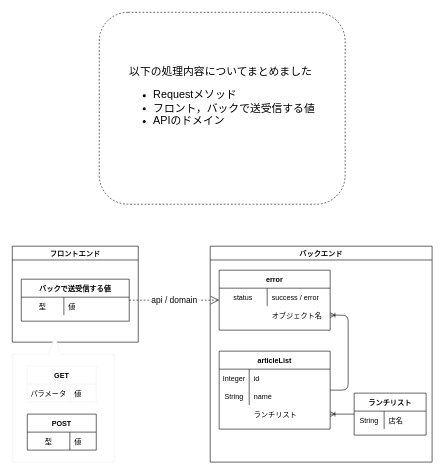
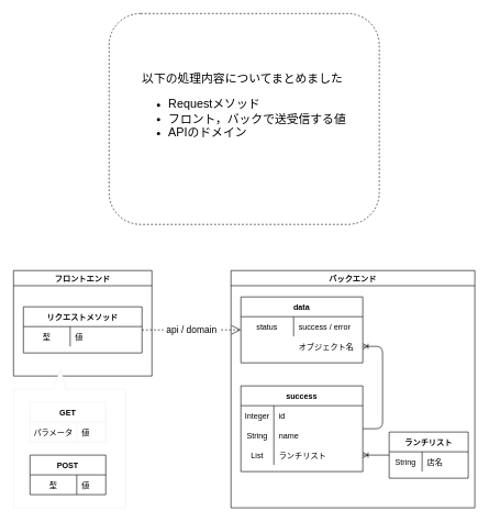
  <mxCell id="0" />
  <mxCell id="1" parent="0" />
  <mxCell id="2" value="&lt;div style=&quot;text-align: justify&quot;&gt;以下の処理内容についてまとめました&lt;/div&gt;&lt;ul&gt;&lt;li style=&quot;text-align: justify&quot;&gt;Requestメソッド&lt;/li&gt;&lt;li style=&quot;text-align: justify&quot;&gt;フロント，バックで送受信する値&lt;/li&gt;&lt;li style=&quot;text-align: justify&quot;&gt;APIのドメイン&lt;/li&gt;&lt;/ul&gt;&lt;div style=&quot;text-align: justify&quot;&gt;&lt;br&gt;&lt;/div&gt;" style="rounded=1;whiteSpace=wrap;html=1;fontSize=18;dashed=1;" parent="1" vertex="1"><mxGeometry x="165" y="20" width="410" height="320" as="geometry" /></mxCell>
  <mxCell id="3" value="バックエンド" style="swimlane;" parent="1" vertex="1"><mxGeometry x="350" y="410" width="370" height="360" as="geometry" /></mxCell>
- <mxCell id="4" value="error" style="shape=table;startSize=30;container=1;collapsible=1;childLayout=tableLayout;fixedRows=1;rowLines=0;fontStyle=1;align=center;resizeLast=1;" parent="3" vertex="1"><mxGeometry x="15" y="40" width="185" height="100" as="geometry" /></mxCell>
+ <mxCell id="4" value="data" style="shape=table;startSize=30;container=1;collapsible=1;childLayout=tableLayout;fixedRows=1;rowLines=0;fontStyle=1;align=center;resizeLast=1;" parent="3" vertex="1"><mxGeometry x="15" y="40" width="185" height="100" as="geometry" /></mxCell>
  <mxCell id="5" value="" style="shape=partialRectangle;collapsible=0;dropTarget=0;pointerEvents=0;fillColor=none;top=0;left=0;bottom=0;right=0;points=[[0,0.5],[1,0.5]];portConstraint=eastwest;" parent="4" vertex="1"><mxGeometry y="30" width="185" height="30" as="geometry" /></mxCell>
  <mxCell id="6" value="status" style="shape=partialRectangle;connectable=0;fillColor=none;top=0;left=0;bottom=0;right=0;editable=1;overflow=hidden;" parent="5" vertex="1"><mxGeometry width="80" height="30" as="geometry"><mxRectangle width="80" height="30" as="alternateBounds" /></mxGeometry></mxCell>
  <mxCell id="7" value="success / error" style="shape=partialRectangle;connectable=0;fillColor=none;top=0;left=0;bottom=0;right=0;align=left;spacingLeft=6;overflow=hidden;" parent="5" vertex="1"><mxGeometry x="80" width="105" height="30" as="geometry"><mxRectangle width="105" height="30" as="alternateBounds" /></mxGeometry></mxCell>
  <mxCell id="8" value="" style="shape=partialRectangle;collapsible=0;dropTarget=0;pointerEvents=0;fillColor=none;top=0;left=0;bottom=0;right=0;points=[[0,0.5],[1,0.5]];portConstraint=eastwest;" parent="4" vertex="1"><mxGeometry y="60" width="185" height="30" as="geometry" /></mxCell>
  <mxCell id="9" value="オブジェクト名" style="shape=partialRectangle;connectable=0;fillColor=none;top=0;left=0;bottom=0;right=0;align=left;spacingLeft=6;fontStyle=0;overflow=hidden;" parent="8" vertex="1"><mxGeometry x="80" width="105" height="30" as="geometry"><mxRectangle width="105" height="30" as="alternateBounds" /></mxGeometry></mxCell>
- <mxCell id="10" value="articleList" style="shape=table;startSize=30;container=1;collapsible=1;childLayout=tableLayout;fixedRows=1;rowLines=0;fontStyle=1;align=center;resizeLast=1;" parent="3" vertex="1"><mxGeometry x="15" y="175" width="185" height="130" as="geometry" /></mxCell>
+ <mxCell id="10" value="success" style="shape=table;startSize=30;container=1;collapsible=1;childLayout=tableLayout;fixedRows=1;rowLines=0;fontStyle=1;align=center;resizeLast=1;" parent="3" vertex="1"><mxGeometry x="15" y="175" width="185" height="130" as="geometry" /></mxCell>
  <mxCell id="11" value="" style="shape=partialRectangle;collapsible=0;dropTarget=0;pointerEvents=0;fillColor=none;top=0;left=0;bottom=0;right=0;points=[[0,0.5],[1,0.5]];portConstraint=eastwest;" parent="10" vertex="1"><mxGeometry y="30" width="185" height="30" as="geometry" /></mxCell>
  <mxCell id="12" value="Integer" style="shape=partialRectangle;connectable=0;fillColor=none;top=0;left=0;bottom=0;right=0;editable=1;overflow=hidden;" parent="11" vertex="1"><mxGeometry width="50" height="30" as="geometry"><mxRectangle width="50" height="30" as="alternateBounds" /></mxGeometry></mxCell>
  <mxCell id="13" value="id" style="shape=partialRectangle;connectable=0;fillColor=none;top=0;left=0;bottom=0;right=0;align=left;spacingLeft=6;overflow=hidden;" parent="11" vertex="1"><mxGeometry x="50" width="135" height="30" as="geometry"><mxRectangle width="135" height="30" as="alternateBounds" /></mxGeometry></mxCell>
  <mxCell id="14" value="" style="shape=partialRectangle;collapsible=0;dropTarget=0;pointerEvents=0;fillColor=none;top=0;left=0;bottom=0;right=0;points=[[0,0.5],[1,0.5]];portConstraint=eastwest;" parent="10" vertex="1"><mxGeometry y="60" width="185" height="30" as="geometry" /></mxCell>
  <mxCell id="15" value="String" style="shape=partialRectangle;connectable=0;fillColor=none;top=0;left=0;bottom=0;right=0;fontStyle=0;overflow=hidden;" parent="14" vertex="1"><mxGeometry width="50" height="30" as="geometry"><mxRectangle width="50" height="30" as="alternateBounds" /></mxGeometry></mxCell>
  <mxCell id="16" value="name" style="shape=partialRectangle;connectable=0;fillColor=none;top=0;left=0;bottom=0;right=0;align=left;spacingLeft=6;fontStyle=0;overflow=hidden;" parent="14" vertex="1"><mxGeometry x="50" width="135" height="30" as="geometry"><mxRectangle width="135" height="30" as="alternateBounds" /></mxGeometry></mxCell>
  <mxCell id="17" value="" style="shape=partialRectangle;collapsible=0;dropTarget=0;pointerEvents=0;fillColor=none;top=0;left=0;bottom=0;right=0;points=[[0,0.5],[1,0.5]];portConstraint=eastwest;" parent="10" vertex="1"><mxGeometry y="90" width="185" height="30" as="geometry" /></mxCell>
+ <mxCell id="18" value="List" style="shape=partialRectangle;connectable=0;fillColor=none;top=0;left=0;bottom=0;right=0;editable=1;overflow=hidden;" parent="17" vertex="1"><mxGeometry width="50" height="30" as="geometry"><mxRectangle width="50" height="30" as="alternateBounds" /></mxGeometry></mxCell>
  <mxCell id="19" value="ランチリスト" style="shape=partialRectangle;connectable=0;fillColor=none;top=0;left=0;bottom=0;right=0;align=left;spacingLeft=6;overflow=hidden;" parent="17" vertex="1"><mxGeometry x="50" width="135" height="30" as="geometry"><mxRectangle width="135" height="30" as="alternateBounds" /></mxGeometry></mxCell>
  <mxCell id="20" value="ランチリスト" style="shape=table;startSize=30;container=1;collapsible=1;childLayout=tableLayout;fixedRows=1;rowLines=0;fontStyle=1;align=center;resizeLast=1;" parent="3" vertex="1"><mxGeometry x="240" y="245" width="120" height="70" as="geometry" /></mxCell>
  <mxCell id="21" value="" style="shape=partialRectangle;collapsible=0;dropTarget=0;pointerEvents=0;fillColor=none;top=0;left=0;bottom=0;right=0;points=[[0,0.5],[1,0.5]];portConstraint=eastwest;" parent="20" vertex="1"><mxGeometry y="30" width="120" height="30" as="geometry" /></mxCell>
  <mxCell id="22" value="String" style="shape=partialRectangle;connectable=0;fillColor=none;top=0;left=0;bottom=0;right=0;editable=1;overflow=hidden;" parent="21" vertex="1"><mxGeometry width="50" height="30" as="geometry"><mxRectangle width="50" height="30" as="alternateBounds" /></mxGeometry></mxCell>
  <mxCell id="23" value="店名" style="shape=partialRectangle;connectable=0;fillColor=none;top=0;left=0;bottom=0;right=0;align=left;spacingLeft=6;overflow=hidden;" parent="21" vertex="1"><mxGeometry x="50" width="70" height="30" as="geometry"><mxRectangle width="70" height="30" as="alternateBounds" /></mxGeometry></mxCell>
  <mxCell id="24" value="" style="edgeStyle=entityRelationEdgeStyle;fontSize=12;html=1;endArrow=ERoneToMany;" parent="3" source="10" target="8" edge="1"><mxGeometry width="100" height="100" relative="1" as="geometry"><mxPoint x="81" y="290" as="sourcePoint" /><mxPoint x="181" y="190" as="targetPoint" /></mxGeometry></mxCell>
  <mxCell id="25" value="" style="fontSize=12;html=1;endArrow=ERoneToMany;" parent="3" source="20" target="17" edge="1"><mxGeometry width="100" height="100" relative="1" as="geometry"><mxPoint x="210.0" y="295" as="sourcePoint" /><mxPoint x="230" y="390" as="targetPoint" /></mxGeometry></mxCell>
  <mxCell id="26" value="&lt;span style=&quot;font-size: 14px&quot;&gt;&amp;nbsp;api / domain&amp;nbsp;&lt;/span&gt;" style="endArrow=open;endSize=12;dashed=1;html=1;" parent="1" source="28" target="4" edge="1"><mxGeometry width="160" relative="1" as="geometry"><mxPoint x="214" y="500" as="sourcePoint" /><mxPoint x="491" y="490" as="targetPoint" /></mxGeometry></mxCell>
  <mxCell id="27" value="フロントエンド" style="swimlane;" parent="1" vertex="1"><mxGeometry x="20" y="410" width="210" height="160" as="geometry" /></mxCell>
- <mxCell id="28" value="バックで送受信する値" style="shape=table;startSize=30;container=1;collapsible=1;childLayout=tableLayout;fixedRows=1;rowLines=0;fontStyle=1;align=center;resizeLast=1;" parent="27" vertex="1"><mxGeometry x="15" y="55" width="180" height="70" as="geometry" /></mxCell>
+ <mxCell id="28" value="リクエストメソッド" style="shape=table;startSize=30;container=1;collapsible=1;childLayout=tableLayout;fixedRows=1;rowLines=0;fontStyle=1;align=center;resizeLast=1;" parent="27" vertex="1"><mxGeometry x="15" y="55" width="180" height="70" as="geometry" /></mxCell>
  <mxCell id="29" value="" style="shape=partialRectangle;collapsible=0;dropTarget=0;pointerEvents=0;fillColor=none;top=0;left=0;bottom=0;right=0;points=[[0,0.5],[1,0.5]];portConstraint=eastwest;" parent="28" vertex="1"><mxGeometry y="30" width="180" height="30" as="geometry" /></mxCell>
  <mxCell id="30" value="型" style="shape=partialRectangle;connectable=0;fillColor=none;top=0;left=0;bottom=0;right=0;editable=1;overflow=hidden;" parent="29" vertex="1"><mxGeometry width="71" height="30" as="geometry"><mxRectangle width="71" height="30" as="alternateBounds" /></mxGeometry></mxCell>
  <mxCell id="31" value="値" style="shape=partialRectangle;connectable=0;fillColor=none;top=0;left=0;bottom=0;right=0;align=left;spacingLeft=6;overflow=hidden;" parent="29" vertex="1"><mxGeometry x="71" width="109" height="30" as="geometry"><mxRectangle width="109" height="30" as="alternateBounds" /></mxGeometry></mxCell>
  <mxCell id="32" value="" style="group" parent="1" vertex="1" connectable="0"><mxGeometry x="20" y="560" width="170" height="210" as="geometry" /></mxCell>
  <mxCell id="33" value="" style="shape=callout;whiteSpace=wrap;html=1;perimeter=calloutPerimeter;fontSize=18;strokeColor=#F0F0F0;position2=0.58;rotation=-180;size=30;position=0.53;" parent="32" vertex="1"><mxGeometry x="1.421e-14" width="170" height="210" as="geometry" /></mxCell>
  <mxCell id="34" value="" style="group" parent="32" vertex="1" connectable="0"><mxGeometry x="25.0" y="50" width="115" height="140" as="geometry" /></mxCell>
  <mxCell id="35" value="GET" style="shape=table;startSize=30;container=1;collapsible=1;childLayout=tableLayout;fixedRows=1;rowLines=0;fontStyle=1;align=center;resizeLast=1;strokeColor=#F0F0F0;" parent="34" vertex="1"><mxGeometry width="115" height="60" as="geometry" /></mxCell>
  <mxCell id="36" value="" style="shape=partialRectangle;collapsible=0;dropTarget=0;pointerEvents=0;fillColor=none;top=0;left=0;bottom=0;right=0;points=[[0,0.5],[1,0.5]];portConstraint=eastwest;" parent="35" vertex="1"><mxGeometry y="30" width="115" height="30" as="geometry" /></mxCell>
  <mxCell id="37" value="パラメータ" style="shape=partialRectangle;connectable=0;fillColor=none;top=0;left=0;bottom=0;right=0;editable=1;overflow=hidden;" parent="36" vertex="1"><mxGeometry width="71" height="30" as="geometry"><mxRectangle width="71" height="30" as="alternateBounds" /></mxGeometry></mxCell>
  <mxCell id="38" value="値" style="shape=partialRectangle;connectable=0;fillColor=none;top=0;left=0;bottom=0;right=0;align=left;spacingLeft=6;overflow=hidden;" parent="36" vertex="1"><mxGeometry x="71" width="44" height="30" as="geometry"><mxRectangle width="44" height="30" as="alternateBounds" /></mxGeometry></mxCell>
  <mxCell id="39" value="POST" style="shape=table;startSize=30;container=1;collapsible=1;childLayout=tableLayout;fixedRows=1;rowLines=0;fontStyle=1;align=center;resizeLast=1;" parent="34" vertex="1"><mxGeometry y="80" width="115" height="60" as="geometry" /></mxCell>
  <mxCell id="40" value="" style="shape=partialRectangle;collapsible=0;dropTarget=0;pointerEvents=0;fillColor=none;top=0;left=0;bottom=0;right=0;points=[[0,0.5],[1,0.5]];portConstraint=eastwest;" parent="39" vertex="1"><mxGeometry y="30" width="115" height="30" as="geometry" /></mxCell>
  <mxCell id="41" value="型" style="shape=partialRectangle;connectable=0;fillColor=none;top=0;left=0;bottom=0;right=0;editable=1;overflow=hidden;" parent="40" vertex="1"><mxGeometry width="71" height="30" as="geometry"><mxRectangle width="71" height="30" as="alternateBounds" /></mxGeometry></mxCell>
  <mxCell id="42" value="値" style="shape=partialRectangle;connectable=0;fillColor=none;top=0;left=0;bottom=0;right=0;align=left;spacingLeft=6;overflow=hidden;" parent="40" vertex="1"><mxGeometry x="71" width="44" height="30" as="geometry"><mxRectangle width="44" height="30" as="alternateBounds" /></mxGeometry></mxCell>
